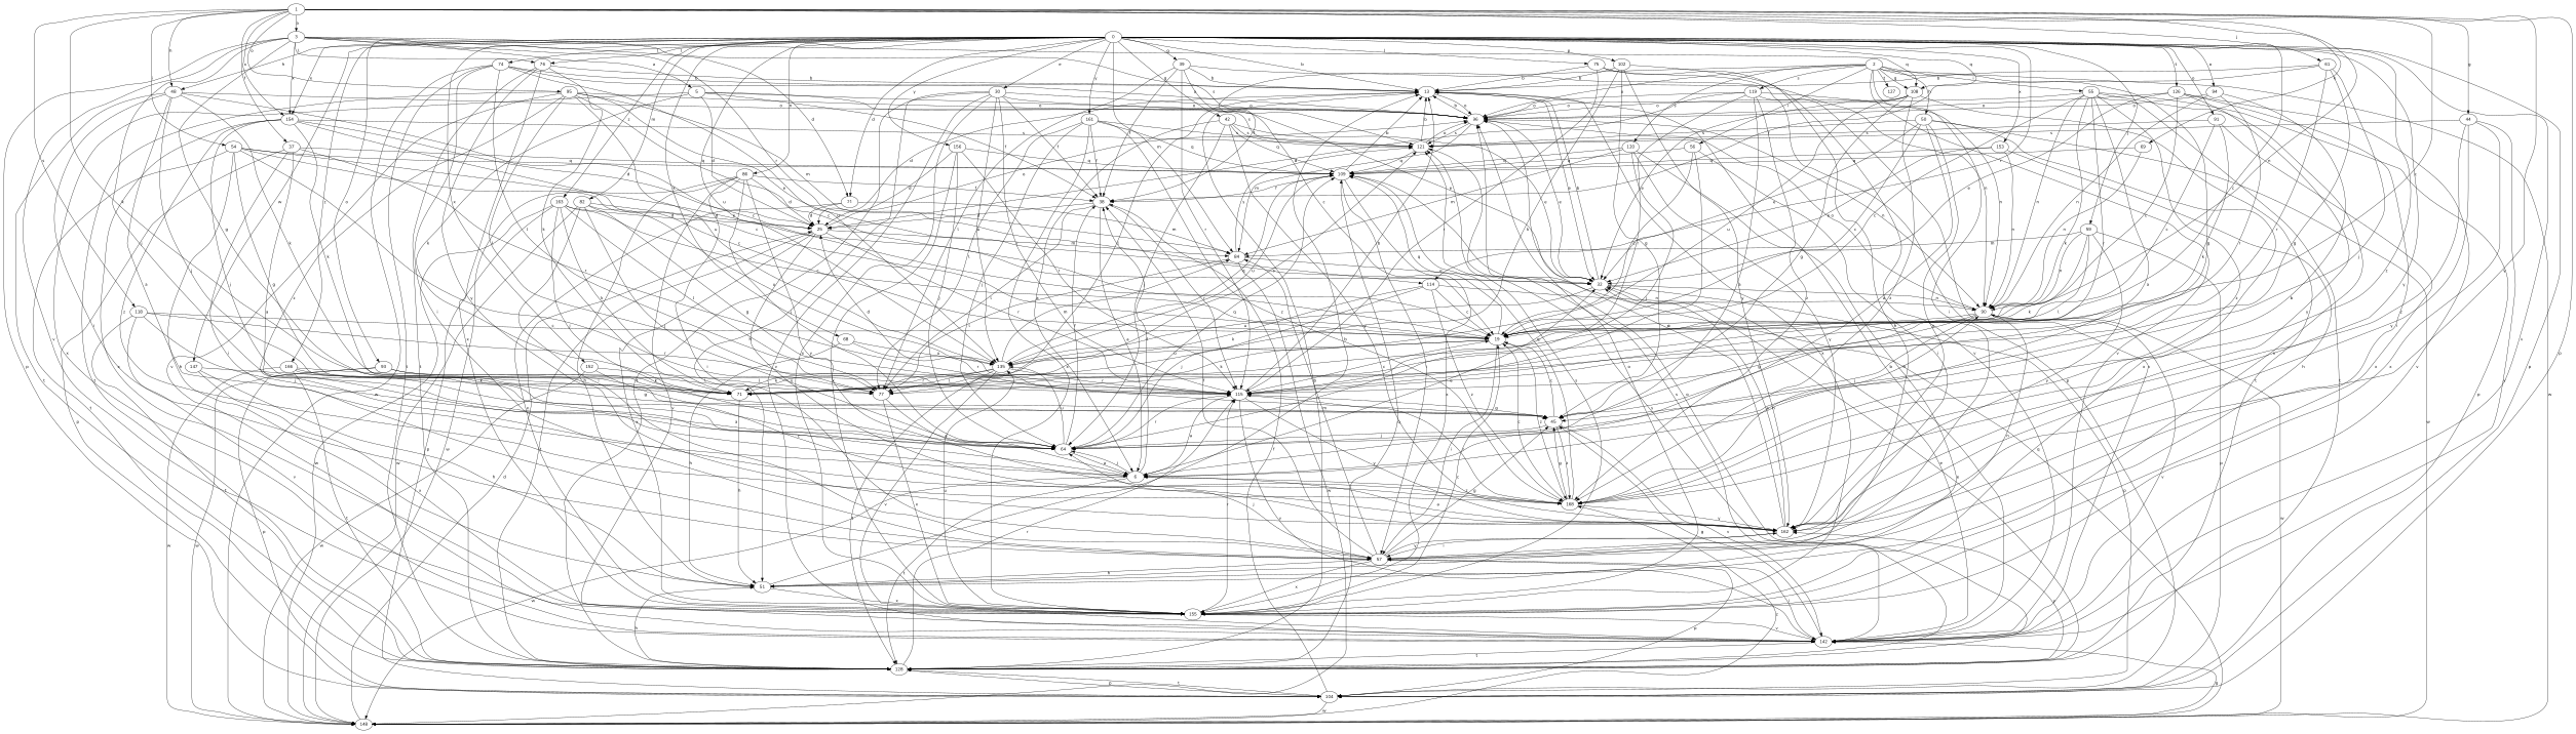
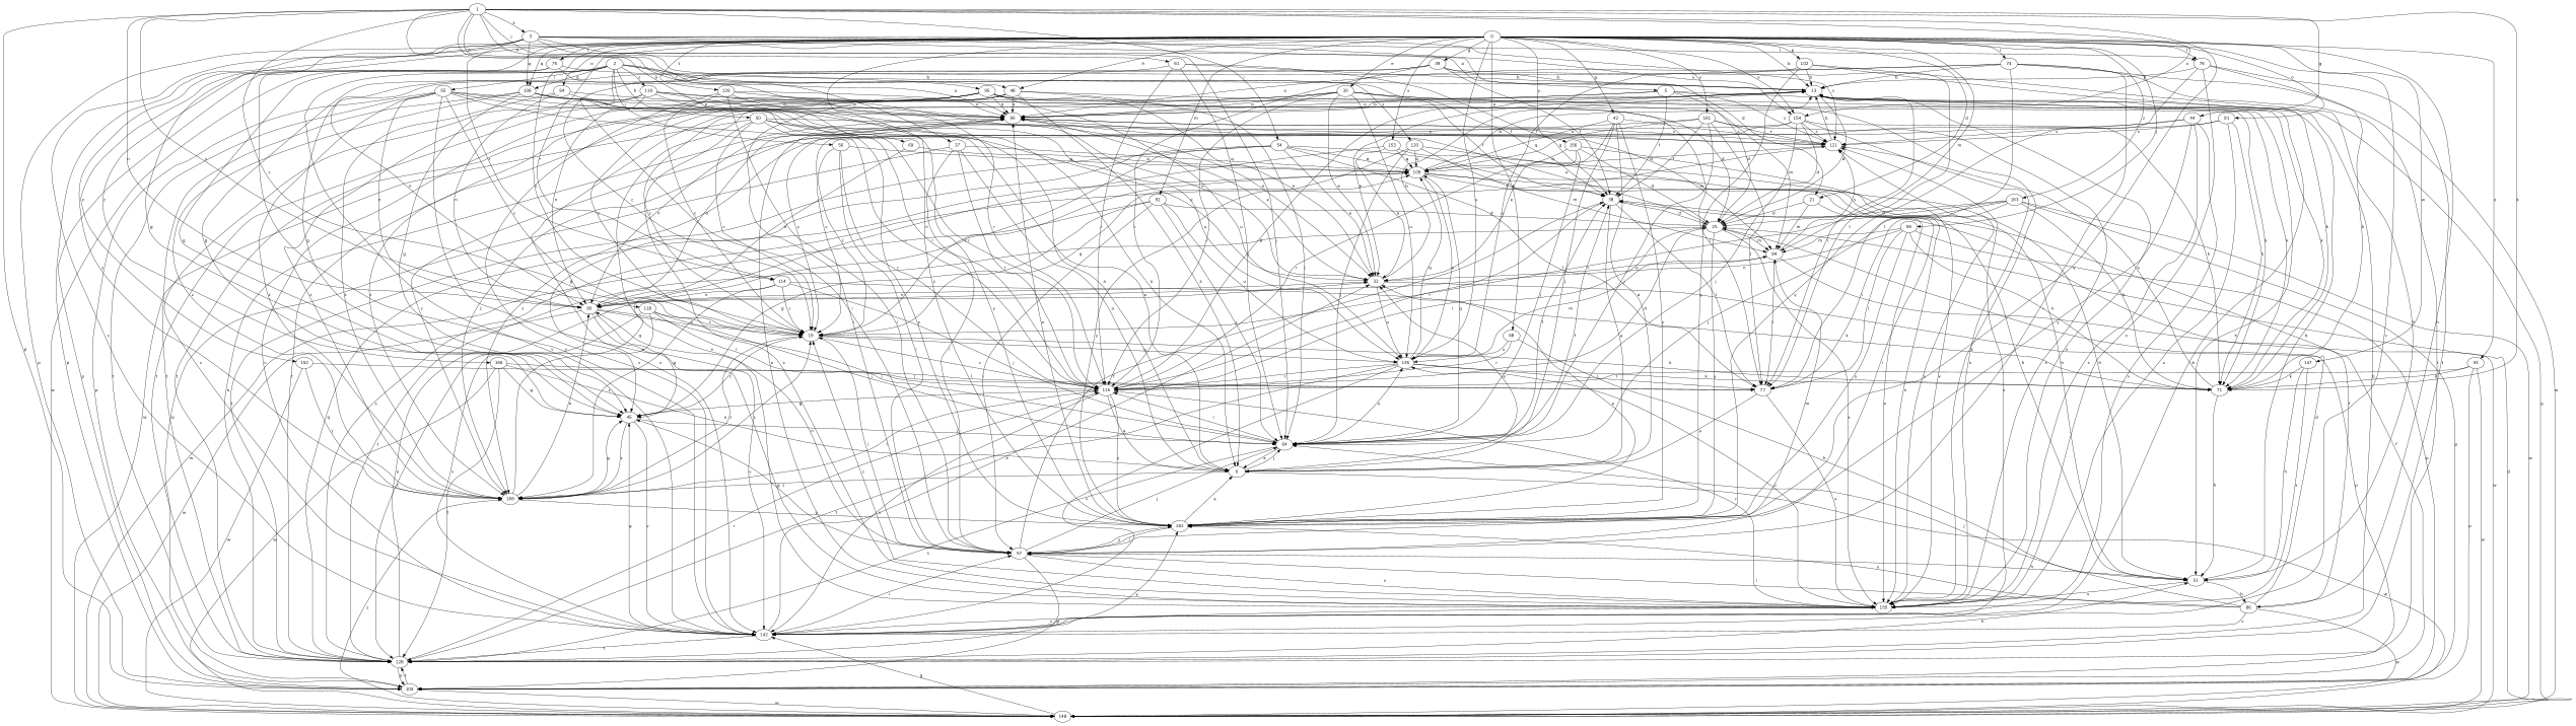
  strict digraph {
    fontname=Nunito
    node [fontname=Nunito]
    edge [fontname=Nunito]
    0
    13
    19
    21
    30
    39
    42
    48
    59
    68
    74
    75
    76
    82
    84
    86
    91
    93
    94
    102
    104
    108
    114
    126
    135
    142
    147
    152
    153
    154
    156
    161
    162
    163
    166
    168
    96
    25
    155
    32
    77
    71
    57
    109
    38
    128
    115
    51
    90
    64
    121
    6
    148
    45
    1
    3
    37
    44
    54
    61
    69
    95
    118
    5
    2
    50
    55
    56
    119
    120
-   127
    0 -> 13 [label=b]
    0 -> 19 [label=c]
    0 -> 21 [label=d]
    0 -> 30 [label=e]
    0 -> 39 [label=g]
    0 -> 42 [label=g]
    0 -> 48 [label=h]
    0 -> 59 [label=j]
    0 -> 68 [label=k]
    0 -> 74 [label=l]
    0 -> 75 [label=l]
    0 -> 76 [label=l]
    0 -> 82 [label=m]
    0 -> 84 [label=m]
    0 -> 86 [label=n]
    0 -> 91 [label=o]
    0 -> 93 [label=o]
    0 -> 94 [label=o]
    0 -> 102 [label=p]
    0 -> 104 [label=p]
    0 -> 108 [label=q]
    0 -> 114 [label=r]
    0 -> 126 [label=t]
    0 -> 135 [label=u]
    0 -> 142 [label=v]
    0 -> 147 [label=w]
    0 -> 152 [label=x]
    0 -> 153 [label=x]
    0 -> 154 [label=x]
    0 -> 156 [label=y]
    0 -> 161 [label=y]
    0 -> 162 [label=y]
    0 -> 163 [label=z]
    0 -> 166 [label=z]
    0 -> 168 [label=z]
    13 -> 96 [label=o]
    13 -> 25 [label=d]
    13 -> 155 [label=x]
    13 -> 32 [label=e]
    13 -> 77 [label=l]
    19 -> 135 [label=u]
    19 -> 168 [label=z]
    19 -> 71 [label=k]
    19 -> 57 [label=i]
    19 -> 109 [label=q]
    21 -> 84 [label=m]
    21 -> 25 [label=d]
    21 -> 155 [label=x]
    30 -> 135 [label=u]
    30 -> 142 [label=v]
    30 -> 96 [label=o]
    30 -> 155 [label=x]
    30 -> 32 [label=e]
    30 -> 38 [label=f]
    30 -> 128 [label=t]
    30 -> 115 [label=r]
    30 -> 51 [label=h]
    39 -> 13 [label=b]
    39 -> 19 [label=c]
    39 -> 77 [label=l]
    39 -> 38 [label=f]
    39 -> 115 [label=r]
    39 -> 90 [label=n]
    42 -> 162 [label=y]
    42 -> 32 [label=e]
    42 -> 109 [label=q]
    42 -> 64 [label=j]
    42 -> 121 [label=s]
    42 -> 6 [label=a]
    48 -> 19 [label=c]
    48 -> 96 [label=o]
    48 -> 71 [label=k]
    48 -> 57 [label=i]
    48 -> 128 [label=t]
    48 -> 64 [label=j]
    48 -> 6 [label=a]
    59 -> 84 [label=m]
    59 -> 104 [label=p]
    59 -> 162 [label=y]
    59 -> 77 [label=l]
    59 -> 71 [label=k]
    59 -> 90 [label=n]
    68 -> 135 [label=u]
    68 -> 115 [label=r]
    68 -> 51 [label=h]
    74 -> 13 [label=b]
    74 -> 135 [label=u]
    74 -> 96 [label=o]
    74 -> 77 [label=l]
    74 -> 57 [label=i]
    74 -> 128 [label=t]
    74 -> 148 [label=w]
    75 -> 13 [label=b]
    75 -> 104 [label=p]
    75 -> 142 [label=v]
    75 -> 115 [label=r]
    76 -> 13 [label=b]
    76 -> 162 [label=y]
    76 -> 155 [label=x]
    76 -> 71 [label=k]
    76 -> 128 [label=t]
    82 -> 135 [label=u]
    82 -> 25 [label=d]
    82 -> 57 [label=i]
    82 -> 64 [label=j]
    82 -> 148 [label=w]
    82 -> 45 [label=g]
    84 -> 32 [label=e]
    84 -> 77 [label=l]
    84 -> 121 [label=s]
    84 -> 148 [label=w]
    86 -> 142 [label=v]
    86 -> 162 [label=y]
    86 -> 25 [label=d]
    86 -> 57 [label=i]
    86 -> 38 [label=f]
-   86 -> 51 [label=h]
+   51 -> 86 [label=h]
    86 -> 64 [label=j]
    86 -> 148 [label=w]
    91 -> 19 [label=c]
    91 -> 155 [label=x]
    91 -> 71 [label=k]
    91 -> 121 [label=s]
    93 -> 104 [label=p]
    93 -> 71 [label=k]
    93 -> 115 [label=r]
    93 -> 148 [label=w]
-   94 -> 168 [label=b]
+   94 -> 168 [label=z]
    94 -> 96 [label=o]
    94 -> 115 [label=r]
    94 -> 90 [label=n]
    102 -> 13 [label=b]
    102 -> 162 [label=y]
    102 -> 71 [label=k]
    102 -> 51 [label=h]
    102 -> 45 [label=g]
    104 -> 38 [label=f]
    104 -> 128 [label=t]
    104 -> 148 [label=w]
    108 -> 135 [label=u]
    108 -> 168 [label=z]
    108 -> 96 [label=o]
    108 -> 32 [label=e]
    108 -> 128 [label=t]
    108 -> 45 [label=g]
    114 -> 19 [label=c]
    114 -> 168 [label=z]
    114 -> 71 [label=k]
    114 -> 90 [label=n]
    114 -> 64 [label=j]
    126 -> 19 [label=c]
    126 -> 142 [label=v]
    126 -> 162 [label=y]
    126 -> 96 [label=o]
    126 -> 32 [label=e]
    126 -> 57 [label=i]
    135 -> 84 [label=m]
    135 -> 142 [label=v]
    135 -> 77 [label=l]
    135 -> 71 [label=k]
    135 -> 109 [label=q]
    135 -> 128 [label=t]
    135 -> 115 [label=r]
    142 -> 13 [label=b]
    142 -> 32 [label=e]
    142 -> 57 [label=i]
    142 -> 128 [label=t]
    142 -> 121 [label=s]
    142 -> 45 [label=g]
    147 -> 155 [label=x]
    147 -> 71 [label=k]
    147 -> 51 [label=h]
    152 -> 168 [label=z]
    152 -> 77 [label=l]
    152 -> 148 [label=w]
    153 -> 32 [label=e]
    153 -> 109 [label=q]
    153 -> 51 [label=h]
    153 -> 90 [label=n]
    154 -> 19 [label=c]
    154 -> 168 [label=z]
    154 -> 25 [label=d]
    154 -> 155 [label=x]
    154 -> 71 [label=k]
    154 -> 64 [label=j]
    154 -> 121 [label=s]
    156 -> 25 [label=d]
    156 -> 155 [label=x]
    156 -> 109 [label=q]
    156 -> 115 [label=r]
    156 -> 64 [label=j]
    161 -> 168 [label=z]
    161 -> 155 [label=x]
    161 -> 77 [label=l]
    161 -> 109 [label=q]
    161 -> 38 [label=f]
    161 -> 64 [label=j]
    161 -> 121 [label=s]
    162 -> 96 [label=o]
    162 -> 32 [label=e]
    162 -> 57 [label=i]
    162 -> 6 [label=a]
    163 -> 19 [label=c]
    163 -> 104 [label=p]
    163 -> 25 [label=d]
    163 -> 77 [label=l]
    163 -> 71 [label=k]
    163 -> 64 [label=j]
    163 -> 148 [label=w]
    166 -> 77 [label=l]
    166 -> 128 [label=t]
    166 -> 6 [label=a]
    166 -> 148 [label=w]
    166 -> 45 [label=g]
    168 -> 19 [label=c]
    168 -> 162 [label=y]
    168 -> 109 [label=q]
    168 -> 115 [label=r]
    168 -> 90 [label=n]
    168 -> 45 [label=g]
    96 -> 13 [label=b]
    96 -> 84 [label=m]
    96 -> 32 [label=e]
    96 -> 90 [label=n]
    96 -> 121 [label=s]
    25 -> 84 [label=m]
    25 -> 162 [label=y]
    25 -> 96 [label=o]
    25 -> 155 [label=x]
    25 -> 128 [label=t]
    25 -> 115 [label=r]
    155 -> 19 [label=c]
    155 -> 135 [label=u]
    155 -> 142 [label=v]
    155 -> 96 [label=o]
    155 -> 115 [label=r]
    155 -> 121 [label=s]
    32 -> 13 [label=b]
    32 -> 104 [label=p]
    32 -> 135 [label=u]
    32 -> 90 [label=n]
    77 -> 155 [label=x]
    77 -> 6 [label=a]
    71 -> 51 [label=h]
    71 -> 121 [label=s]
    57 -> 84 [label=m]
    57 -> 104 [label=p]
    57 -> 162 [label=y]
    57 -> 155 [label=x]
    57 -> 38 [label=f]
    57 -> 51 [label=h]
    57 -> 90 [label=n]
    57 -> 64 [label=j]
    57 -> 45 [label=g]
    109 -> 13 [label=b]
    109 -> 135 [label=u]
    109 -> 155 [label=x]
    109 -> 57 [label=i]
    109 -> 38 [label=f]
    38 -> 25 [label=d]
    38 -> 77 [label=l]
    38 -> 115 [label=r]
    38 -> 6 [label=a]
    128 -> 13 [label=b]
    128 -> 104 [label=p]
    128 -> 162 [label=y]
    128 -> 96 [label=o]
    128 -> 32 [label=e]
    128 -> 109 [label=q]
    128 -> 115 [label=r]
    128 -> 51 [label=h]
    128 -> 121 [label=s]
    115 -> 13 [label=b]
    115 -> 19 [label=c]
    115 -> 142 [label=v]
    115 -> 162 [label=y]
    115 -> 25 [label=d]
    115 -> 6 [label=a]
    115 -> 45 [label=g]
    51 -> 13 [label=b]
    51 -> 155 [label=x]
    90 -> 19 [label=c]
    90 -> 142 [label=v]
    90 -> 96 [label=o]
    90 -> 64 [label=j]
    90 -> 148 [label=w]
    90 -> 45 [label=g]
    64 -> 135 [label=u]
    64 -> 109 [label=q]
    64 -> 38 [label=f]
    64 -> 115 [label=r]
    64 -> 6 [label=a]
    121 -> 13 [label=b]
    121 -> 96 [label=o]
    121 -> 109 [label=q]
    6 -> 168 [label=z]
    6 -> 32 [label=e]
    6 -> 38 [label=f]
-   6 -> 128 [label=t]
+   64 -> 128 [label=t]
    6 -> 64 [label=j]
    6 -> 148 [label=w]
    148 -> 142 [label=g]
    148 -> 168 [label=z]
    148 -> 25 [label=d]
-   148 -> 109 [label=q]
+   148 -> 13 [label=q]
    45 -> 19 [label=c]
    45 -> 142 [label=v]
    45 -> 168 [label=z]
    45 -> 64 [label=j]
    1 -> 19 [label=c]
    1 -> 48 [label=h]
    1 -> 104 [label=p]
    1 -> 154 [label=x]
    1 -> 162 [label=y]
    1 -> 71 [label=k]
    1 -> 90 [label=n]
    1 -> 3 [label=a]
    1 -> 37 [label=f]
    1 -> 44 [label=g]
    1 -> 54 [label=i]
    1 -> 61 [label=j]
    1 -> 69 [label=k]
    1 -> 95 [label=o]
    1 -> 118 [label=s]
    3 -> 21 [label=d]
    3 -> 76 [label=l]
    3 -> 104 [label=p]
    3 -> 108 [label=q]
    3 -> 114 [label=r]
    3 -> 142 [label=v]
    3 -> 154 [label=x]
    3 -> 64 [label=j]
    3 -> 121 [label=s]
    3 -> 45 [label=g]
    3 -> 5 [label=a]
    37 -> 104 [label=p]
    37 -> 57 [label=i]
    37 -> 109 [label=q]
    37 -> 115 [label=r]
    37 -> 6 [label=a]
    44 -> 142 [label=v]
    44 -> 162 [label=y]
    44 -> 168 [label=z]
    44 -> 155 [label=x]
    44 -> 121 [label=s]
    54 -> 19 [label=c]
    54 -> 32 [label=e]
    54 -> 77 [label=l]
    54 -> 109 [label=q]
    54 -> 128 [label=t]
    54 -> 51 [label=h]
    54 -> 45 [label=g]
    61 -> 13 [label=b]
    61 -> 38 [label=f]
    61 -> 115 [label=r]
    61 -> 64 [label=j]
    61 -> 45 [label=g]
    69 -> 109 [label=q]
    69 -> 90 [label=n]
    95 -> 19 [label=c]
    95 -> 84 [label=m]
    95 -> 135 [label=u]
    95 -> 142 [label=v]
    95 -> 168 [label=z]
    95 -> 96 [label=o]
    95 -> 32 [label=e]
    95 -> 77 [label=l]
    95 -> 128 [label=t]
    118 -> 19 [label=c]
    118 -> 142 [label=v]
    118 -> 128 [label=t]
    118 -> 115 [label=r]
    118 -> 64 [label=j]
    5 -> 96 [label=o]
    5 -> 25 [label=d]
    5 -> 155 [label=x]
    5 -> 71 [label=k]
    5 -> 38 [label=f]
    5 -> 121 [label=s]
    2 -> 108 [label=q]
    2 -> 142 [label=v]
    2 -> 96 [label=o]
    2 -> 57 [label=i]
    2 -> 38 [label=f]
    2 -> 148 [label=w]
    2 -> 45 [label=g]
    2 -> 50 [label=h]
    2 -> 55 [label=i]
    2 -> 56 [label=i]
    2 -> 119 [label=s]
    2 -> 120 [label=s]
-   2 -> 127 [label=t]
    50 -> 19 [label=c]
    50 -> 162 [label=y]
    50 -> 155 [label=x]
    50 -> 32 [label=e]
    50 -> 121 [label=s]
    50 -> 6 [label=a]
    50 -> 148 [label=w]
    55 -> 19 [label=c]
    55 -> 104 [label=p]
    55 -> 168 [label=z]
    55 -> 96 [label=o]
    55 -> 155 [label=x]
    55 -> 71 [label=k]
    55 -> 128 [label=t]
    55 -> 115 [label=r]
    55 -> 90 [label=n]
    55 -> 6 [label=a]
    56 -> 19 [label=c]
    56 -> 57 [label=i]
    56 -> 109 [label=q]
    56 -> 115 [label=r]
    119 -> 142 [label=v]
    119 -> 168 [label=z]
    119 -> 96 [label=o]
    119 -> 25 [label=d]
    119 -> 115 [label=r]
    119 -> 90 [label=n]
    119 -> 6 [label=a]
    120 -> 84 [label=m]
    120 -> 162 [label=y]
    120 -> 109 [label=q]
    120 -> 51 [label=h]
    120 -> 64 [label=j]
  }
